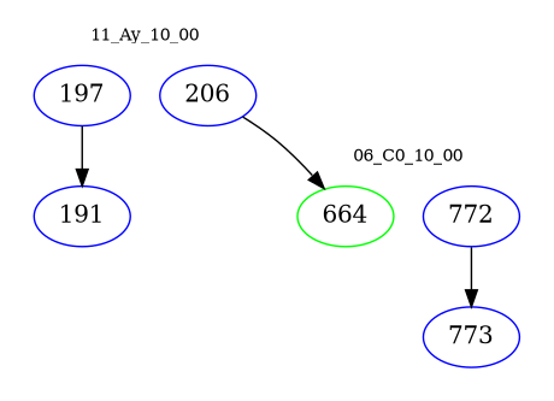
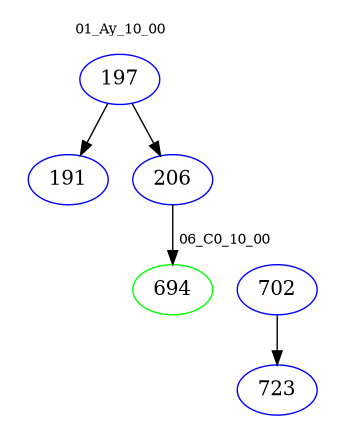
  digraph {
    node [color=blue]
    edge [color=black]
    n1 [label=197]
    n2 [label=191]
    n3 [label=206]
-   n4 [label=772]
-   n5 [color=green label=664]
-   n6 [label=773]
+   n4 [label=702]
+   n5 [color=green label=694]
+   n6 [label=723]
    subgraph cluster_1 {
      color=white
      fontsize=10
-     label="11_Ay_10_00"
+     label="01_Ay_10_00"
      n1
      n2
      n3
    }
    subgraph cluster_2 {
      color=white
      fontsize=10
      label="06_C0_10_00"
      n4
      n5
      n6
    }
    n1 -> n2
+   n1 -> n3
    n3 -> n5
    n4 -> n6
  }
